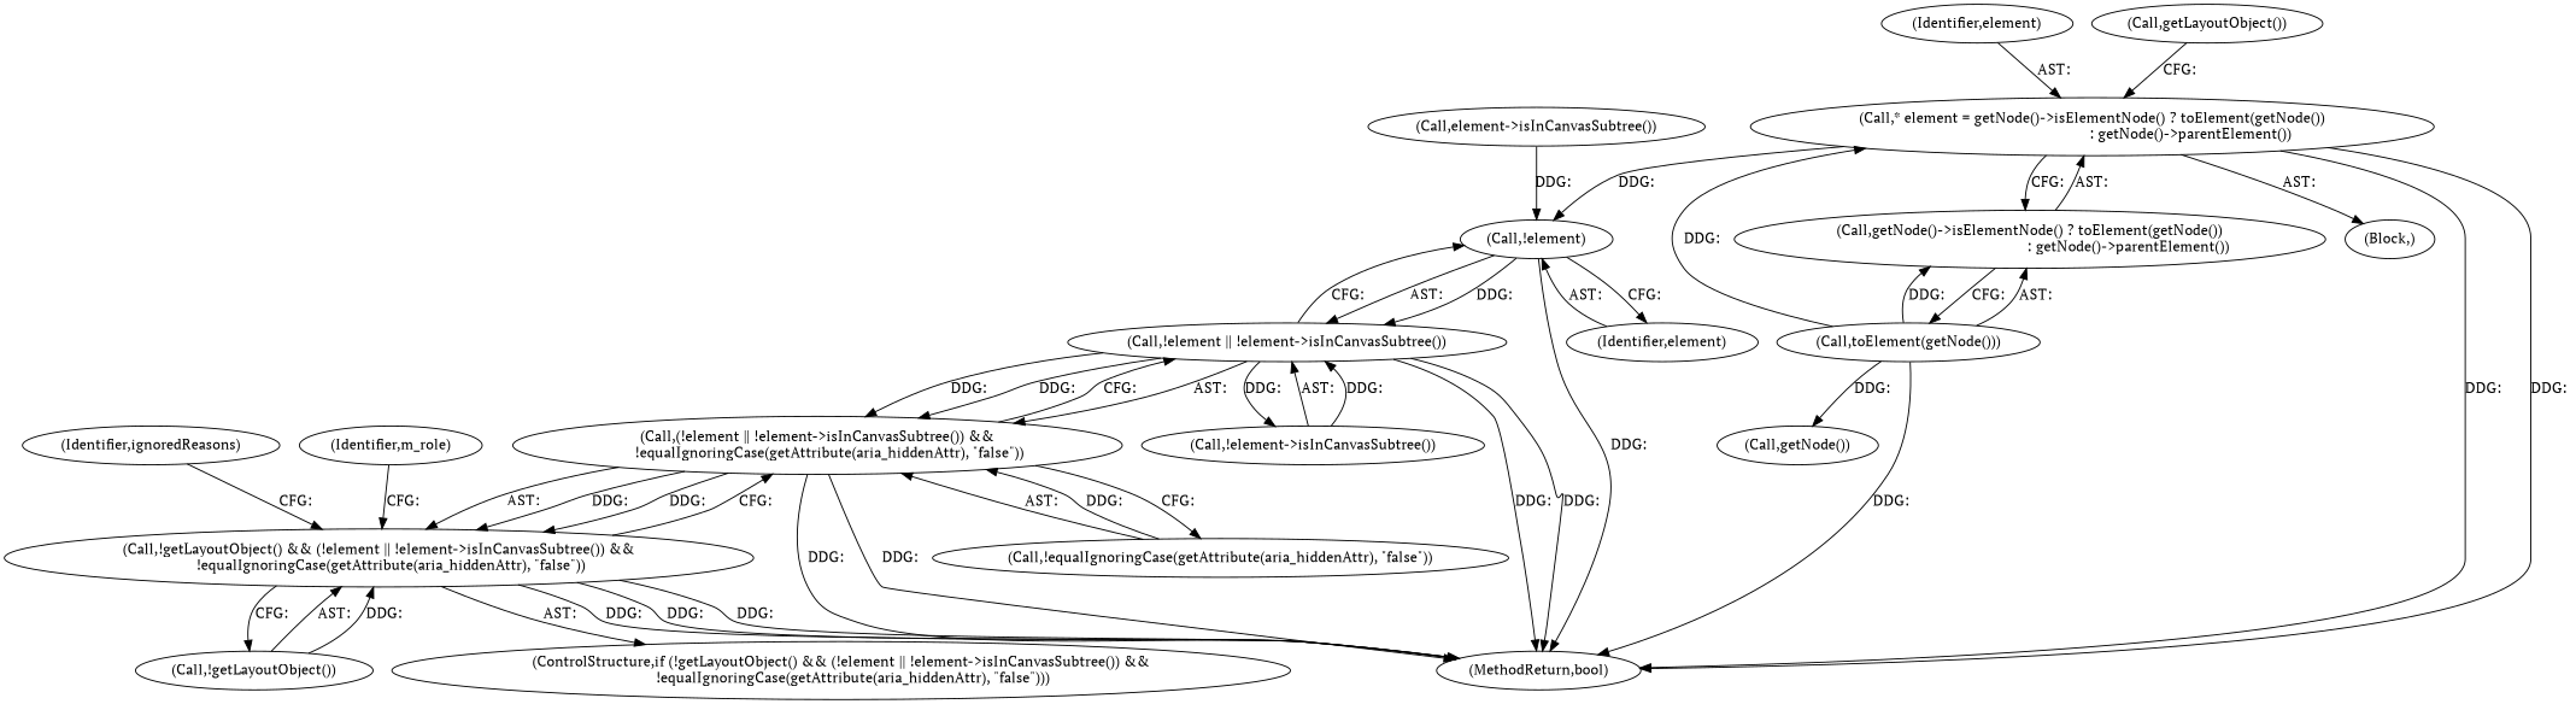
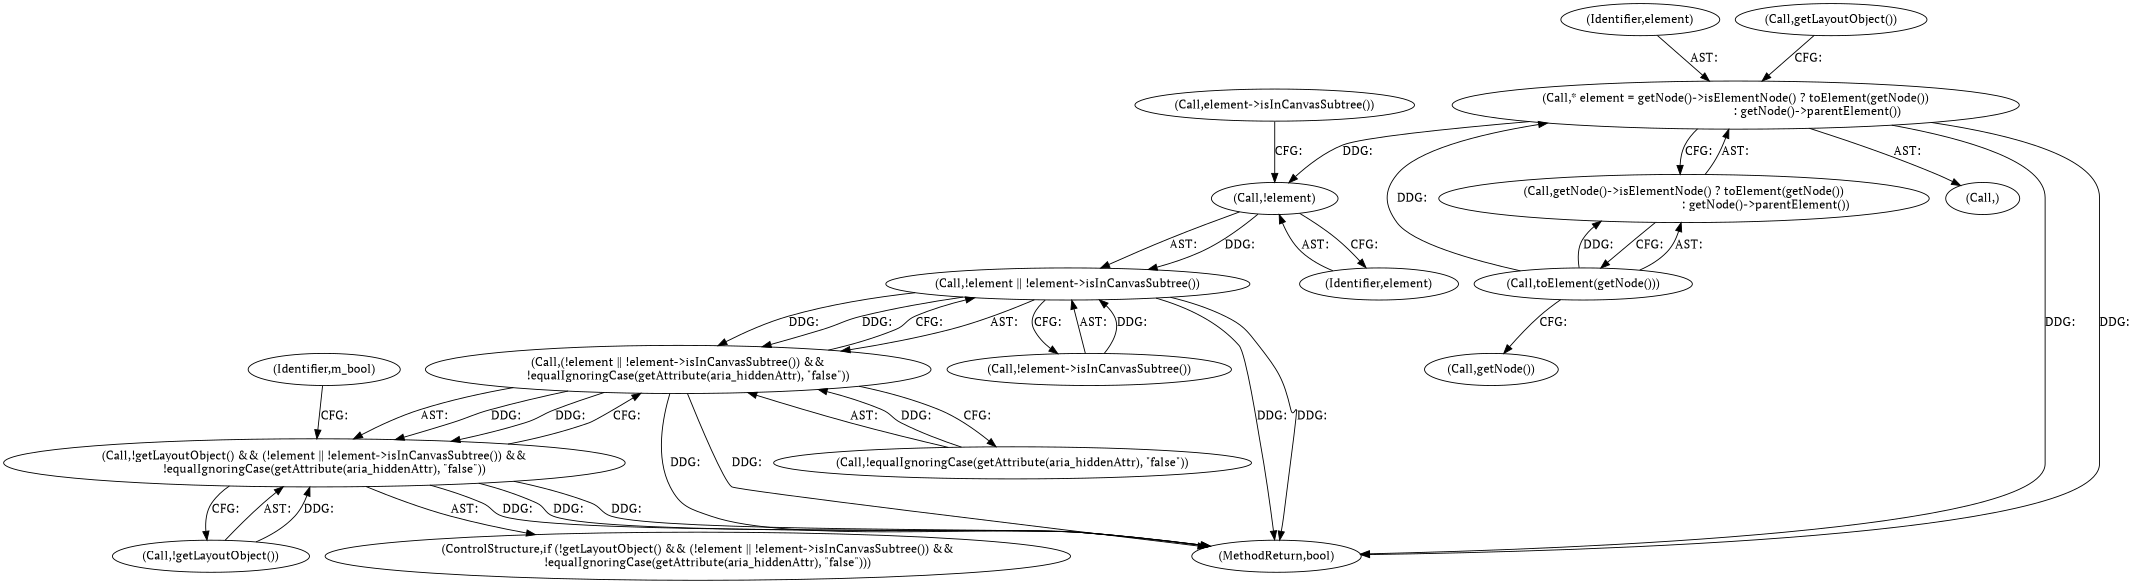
  digraph {
    fontname="PT Serif"
    node [fontname="PT Serif"]
    edge [fontname="PT Serif"]
    n1 [label="(Call,!element)"]
    n2 [label="(Call,!element || !element->isInCanvasSubtree())"]
    n3 [label="(Identifier,element)"]
    n4 [label="(MethodReturn,bool)"]
    n5 [label="(Call,(!element || !element->isInCanvasSubtree()) &&\n      !equalIgnoringCase(getAttribute(aria_hiddenAttr), \"false\"))"]
    n6 [label="(Call,!element->isInCanvasSubtree())"]
    n7 [label="(Call,* element = getNode()->isElementNode() ? toElement(getNode())\n                                                 : getNode()->parentElement())"]
    n8 [label="(Call,getNode()->isElementNode() ? toElement(getNode())\n                                                 : getNode()->parentElement())"]
-   n9 [label="(Block,)"]
+   n9 [label="(Call,)"]
    n10 [label="(Call,toElement(getNode()))"]
    n11 [label="(Call,getNode())"]
    n12 [label="(Call,!getLayoutObject() && (!element || !element->isInCanvasSubtree()) &&\n      !equalIgnoringCase(getAttribute(aria_hiddenAttr), \"false\"))"]
    n13 [label="(Call,!equalIgnoringCase(getAttribute(aria_hiddenAttr), \"false\"))"]
    n14 [label="(Call,!getLayoutObject())"]
    n15 [label="(ControlStructure,if (!getLayoutObject() && (!element || !element->isInCanvasSubtree()) &&\n      !equalIgnoringCase(getAttribute(aria_hiddenAttr), \"false\")))"]
-   n16 [label="(Identifier,ignoredReasons)"]
    n17 [label="(Call,element->isInCanvasSubtree())"]
    n18 [label="(Identifier,element)"]
-   n19 [label="(Identifier,m_role)"]
+   n19 [label="(Identifier,m_bool)"]
    n20 [label="(Call,getLayoutObject())"]
    n1 -> n2 [label="AST: "]
    n1 -> n2 [label="DDG: "]
    n1 -> n3 [label="CFG: "]
-   n1 -> n4 [label="DDG: "]
-   n2 -> n1 [label="CFG: "]
    n2 -> n4 [label="DDG: "]
    n2 -> n4 [label="DDG: "]
    n2 -> n5 [label="AST: "]
    n2 -> n5 [label="DDG: "]
    n2 -> n5 [label="DDG: "]
-   n2 -> n6 [label="DDG: "]
+   n2 -> n6 [label="CFG: "]
    n3 -> n1 [label="AST: "]
    n5 -> n2 [label="CFG: "]
    n5 -> n4 [label="DDG: "]
    n5 -> n4 [label="DDG: "]
    n5 -> n12 [label="AST: "]
    n5 -> n12 [label="DDG: "]
    n5 -> n12 [label="DDG: "]
    n5 -> n13 [label="CFG: "]
    n6 -> n2 [label="AST: "]
    n6 -> n2 [label="DDG: "]
    n7 -> n1 [label="DDG: "]
    n7 -> n4 [label="DDG: "]
    n7 -> n4 [label="DDG: "]
    n7 -> n8 [label="CFG: "]
    n7 -> n9 [label="AST: "]
    n8 -> n7 [label="AST: "]
    n8 -> n10 [label="CFG: "]
-   n10 -> n4 [label="DDG: "]
    n10 -> n7 [label="DDG: "]
    n10 -> n8 [label="AST: "]
    n10 -> n8 [label="DDG: "]
-   n10 -> n11 [label="DDG: "]
+   n10 -> n11 [label="CFG: "]
    n12 -> n4 [label="DDG: "]
    n12 -> n4 [label="DDG: "]
    n12 -> n4 [label="DDG: "]
    n12 -> n5 [label="CFG: "]
    n12 -> n14 [label="CFG: "]
    n12 -> n15 [label="AST: "]
    n13 -> n5 [label="AST: "]
    n13 -> n5 [label="DDG: "]
    n14 -> n12 [label="AST: "]
    n14 -> n12 [label="DDG: "]
-   n16 -> n12 [label="CFG: "]
-   n17 -> n1 [label="DDG: "]
+   n17 -> n1 [label="CFG: "]
    n18 -> n7 [label="AST: "]
    n19 -> n12 [label="CFG: "]
    n20 -> n7 [label="CFG: "]
  }
